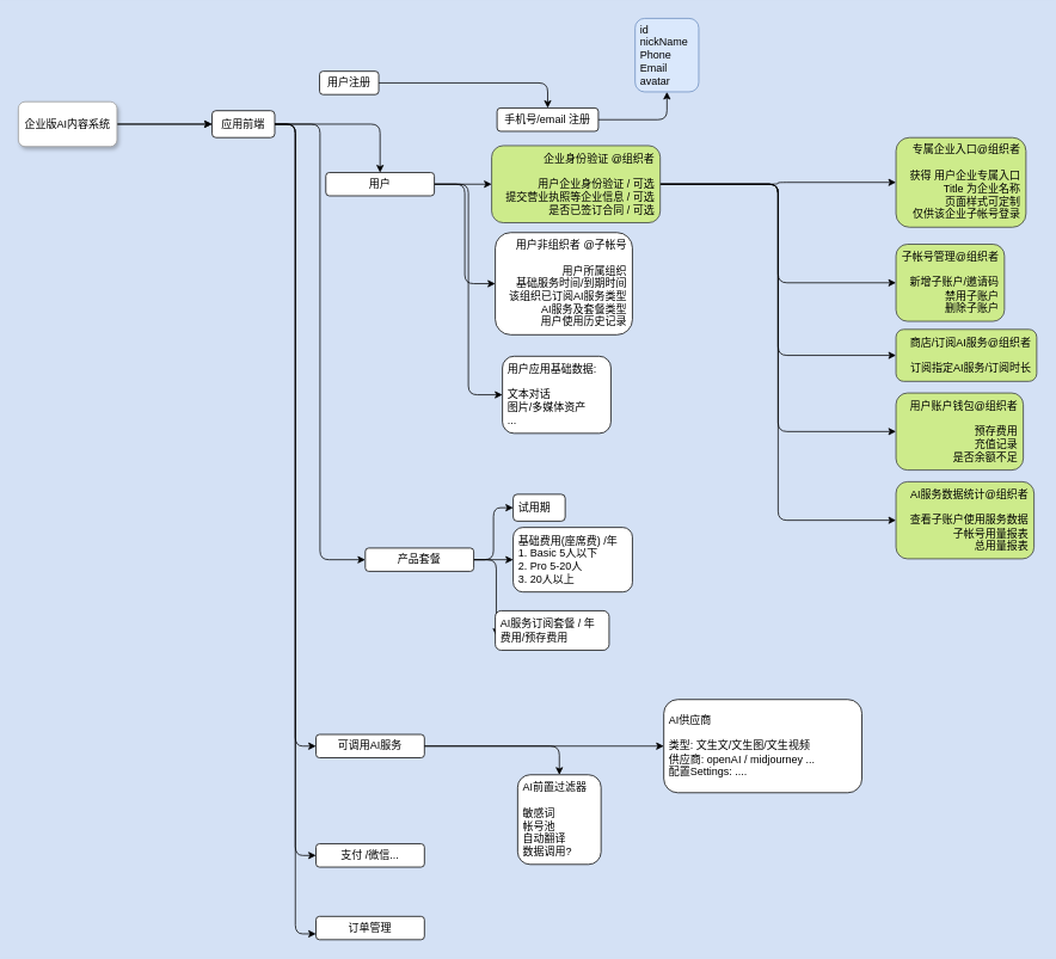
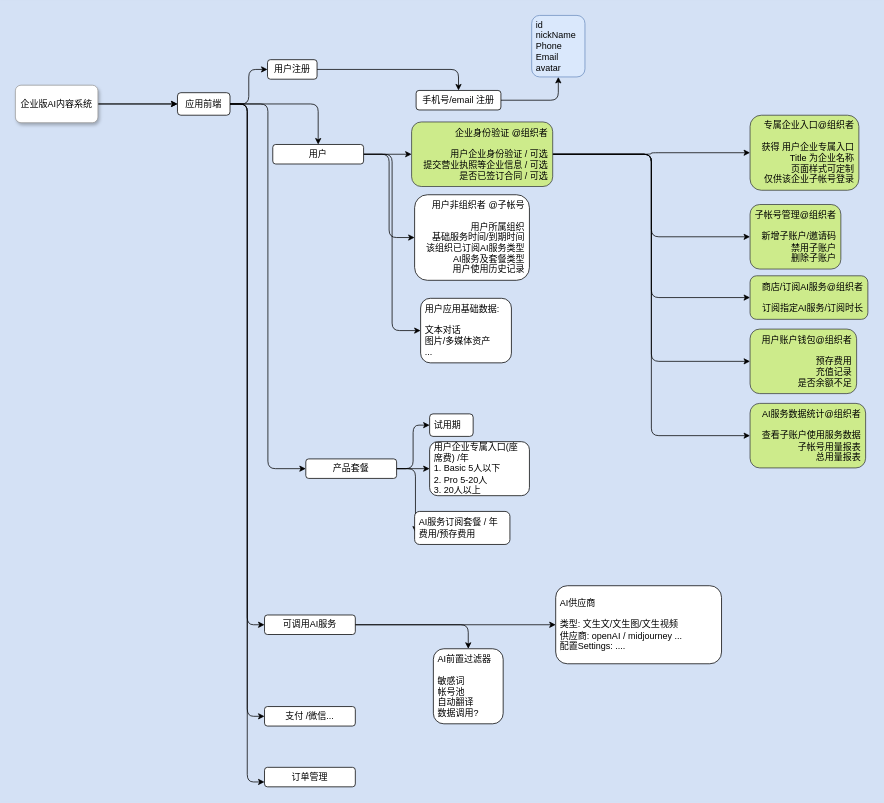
  <mxCell id="0" />
  <mxCell id="1" parent="0" />
  <mxCell id="2" value="" style="edgeStyle=orthogonalEdgeStyle;rounded=1;orthogonalLoop=1;jettySize=auto;html=1;spacingLeft=4;spacingBottom=4;spacingTop=4;spacingRight=4;" parent="1" source="4" target="11" edge="1"><mxGeometry relative="1" as="geometry" /></mxCell>
  <mxCell id="3" value="" style="edgeStyle=orthogonalEdgeStyle;rounded=1;orthogonalLoop=1;jettySize=auto;html=1;spacingLeft=4;spacingBottom=4;spacingTop=4;spacingRight=4;" parent="1" source="4" target="11" edge="1"><mxGeometry relative="1" as="geometry" /></mxCell>
  <mxCell id="4" value="企业版AI内容系统" style="html=1;whiteSpace=wrap;rounded=1;glass=0;shadow=1;strokeColor=#999999;spacingLeft=4;spacingBottom=4;spacingTop=4;spacingRight=4;" parent="1" vertex="1"><mxGeometry x="20" y="113" width="110" height="50" as="geometry" /></mxCell>
+ <mxCell id="5" value="" style="edgeStyle=orthogonalEdgeStyle;rounded=1;orthogonalLoop=1;jettySize=auto;html=1;fontFamily=Helvetica;fontSize=12;fontColor=default;entryX=0;entryY=0.5;entryDx=0;entryDy=0;spacingLeft=4;spacingBottom=4;spacingTop=4;spacingRight=4;" parent="1" source="11" target="13" edge="1"><mxGeometry relative="1" as="geometry" /></mxCell>
  <mxCell id="6" style="edgeStyle=orthogonalEdgeStyle;rounded=1;orthogonalLoop=1;jettySize=auto;html=1;fontFamily=Helvetica;fontSize=12;fontColor=default;spacingLeft=4;spacingBottom=4;spacingTop=4;spacingRight=4;" parent="1" source="11" target="20" edge="1"><mxGeometry relative="1" as="geometry" /></mxCell>
  <mxCell id="7" style="edgeStyle=orthogonalEdgeStyle;rounded=1;orthogonalLoop=1;jettySize=auto;html=1;entryX=0;entryY=0.5;entryDx=0;entryDy=0;fontFamily=Helvetica;fontSize=12;fontColor=default;" parent="1" source="11" target="38" edge="1"><mxGeometry relative="1" as="geometry" /></mxCell>
  <mxCell id="8" style="edgeStyle=orthogonalEdgeStyle;rounded=1;orthogonalLoop=1;jettySize=auto;html=1;entryX=0;entryY=0.5;entryDx=0;entryDy=0;fontFamily=Helvetica;fontSize=12;fontColor=default;" parent="1" source="11" target="34" edge="1"><mxGeometry relative="1" as="geometry" /></mxCell>
  <mxCell id="9" style="edgeStyle=orthogonalEdgeStyle;rounded=1;orthogonalLoop=1;jettySize=auto;html=1;entryX=0;entryY=0.5;entryDx=0;entryDy=0;fontFamily=Helvetica;fontSize=12;fontColor=default;" parent="1" source="11" target="46" edge="1"><mxGeometry relative="1" as="geometry" /></mxCell>
  <mxCell id="10" style="edgeStyle=orthogonalEdgeStyle;rounded=1;orthogonalLoop=1;jettySize=auto;html=1;entryX=0;entryY=0.75;entryDx=0;entryDy=0;fontFamily=Helvetica;fontSize=12;fontColor=default;" parent="1" source="11" target="47" edge="1"><mxGeometry relative="1" as="geometry" /></mxCell>
  <mxCell id="11" value="应用前端" style="whiteSpace=wrap;html=1;rounded=1;spacingLeft=4;spacingBottom=4;spacingTop=4;spacingRight=4;" parent="1" vertex="1"><mxGeometry x="236" y="123" width="70" height="30" as="geometry" /></mxCell>
  <mxCell id="12" value="" style="edgeStyle=orthogonalEdgeStyle;rounded=1;orthogonalLoop=1;jettySize=auto;html=1;fontFamily=Helvetica;fontSize=12;fontColor=default;spacingLeft=4;spacingBottom=4;spacingTop=4;spacingRight=4;" parent="1" source="13" target="15" edge="1"><mxGeometry relative="1" as="geometry" /></mxCell>
  <mxCell id="13" value="用户注册" style="whiteSpace=wrap;html=1;rounded=1;spacingLeft=4;spacingBottom=4;spacingTop=4;spacingRight=4;" parent="1" vertex="1"><mxGeometry x="356" y="79" width="66" height="26" as="geometry" /></mxCell>
  <mxCell id="14" value="" style="edgeStyle=orthogonalEdgeStyle;rounded=1;orthogonalLoop=1;jettySize=auto;html=1;fontFamily=Helvetica;fontSize=12;fontColor=default;spacingLeft=4;spacingBottom=4;spacingTop=4;spacingRight=4;" parent="1" source="15" target="16" edge="1"><mxGeometry relative="1" as="geometry" /></mxCell>
  <mxCell id="15" value="手机号/email 注册" style="whiteSpace=wrap;html=1;rounded=1;spacingLeft=4;spacingBottom=4;spacingTop=4;spacingRight=4;" parent="1" vertex="1"><mxGeometry x="554" y="120" width="113" height="26" as="geometry" /></mxCell>
  <mxCell id="16" value="id&lt;br&gt;nickName&lt;br&gt;Phone&lt;br&gt;Email&lt;br&gt;avatar" style="whiteSpace=wrap;html=1;rounded=1;fillColor=#dae8fc;strokeColor=#6c8ebf;align=left;spacingLeft=4;spacingBottom=4;spacingTop=4;spacingRight=4;" parent="1" vertex="1"><mxGeometry x="708" y="20" width="71" height="82" as="geometry" /></mxCell>
  <mxCell id="17" style="edgeStyle=orthogonalEdgeStyle;rounded=1;orthogonalLoop=1;jettySize=auto;html=1;exitX=1;exitY=0.5;exitDx=0;exitDy=0;fontFamily=Helvetica;fontSize=12;fontColor=default;spacingLeft=4;spacingBottom=4;spacingTop=4;spacingRight=4;" parent="1" source="20" target="27" edge="1"><mxGeometry relative="1" as="geometry" /></mxCell>
  <mxCell id="18" style="edgeStyle=orthogonalEdgeStyle;rounded=1;orthogonalLoop=1;jettySize=auto;html=1;entryX=0;entryY=0.5;entryDx=0;entryDy=0;fontFamily=Helvetica;fontSize=12;fontColor=default;spacingLeft=4;spacingBottom=4;spacingTop=4;spacingRight=4;" parent="1" source="20" target="21" edge="1"><mxGeometry relative="1" as="geometry" /></mxCell>
  <mxCell id="19" style="edgeStyle=orthogonalEdgeStyle;rounded=1;orthogonalLoop=1;jettySize=auto;html=1;entryX=0;entryY=0.5;entryDx=0;entryDy=0;fontFamily=Helvetica;fontSize=12;fontColor=default;" parent="1" source="20" target="45" edge="1"><mxGeometry relative="1" as="geometry" /></mxCell>
  <mxCell id="20" value="用户" style="whiteSpace=wrap;html=1;rounded=1;spacingLeft=4;spacingBottom=4;spacingTop=4;spacingRight=4;" parent="1" vertex="1"><mxGeometry x="363" y="192" width="121" height="26" as="geometry" /></mxCell>
  <mxCell id="21" value="用户非组织者 @子帐号&lt;br&gt;&lt;br&gt;用户所属组织&lt;br&gt;基础服务时间/到期时间&lt;br&gt;该组织已订阅AI服务类型&lt;br&gt;AI服务及套餐类型&lt;br&gt;用户使用历史记录" style="whiteSpace=wrap;html=1;rounded=1;align=right;spacingLeft=4;spacingBottom=4;spacingTop=4;spacingRight=4;" parent="1" vertex="1"><mxGeometry x="552" y="259" width="153" height="114" as="geometry" /></mxCell>
  <mxCell id="22" value="" style="edgeStyle=orthogonalEdgeStyle;rounded=1;orthogonalLoop=1;jettySize=auto;html=1;fontFamily=Helvetica;fontSize=12;fontColor=default;" parent="1" source="27" target="29" edge="1"><mxGeometry relative="1" as="geometry" /></mxCell>
  <mxCell id="23" style="edgeStyle=orthogonalEdgeStyle;rounded=1;orthogonalLoop=1;jettySize=auto;html=1;entryX=0;entryY=0.5;entryDx=0;entryDy=0;fontFamily=Helvetica;fontSize=12;fontColor=default;" parent="1" source="27" target="28" edge="1"><mxGeometry relative="1" as="geometry" /></mxCell>
  <mxCell id="24" style="edgeStyle=orthogonalEdgeStyle;rounded=1;orthogonalLoop=1;jettySize=auto;html=1;entryX=0;entryY=0.5;entryDx=0;entryDy=0;fontFamily=Helvetica;fontSize=12;fontColor=default;" parent="1" source="27" target="30" edge="1"><mxGeometry relative="1" as="geometry" /></mxCell>
  <mxCell id="25" style="edgeStyle=orthogonalEdgeStyle;rounded=1;orthogonalLoop=1;jettySize=auto;html=1;entryX=0;entryY=0.5;entryDx=0;entryDy=0;fontFamily=Helvetica;fontSize=12;fontColor=default;" parent="1" source="27" target="32" edge="1"><mxGeometry relative="1" as="geometry" /></mxCell>
  <mxCell id="26" style="edgeStyle=orthogonalEdgeStyle;rounded=1;orthogonalLoop=1;jettySize=auto;html=1;entryX=0;entryY=0.5;entryDx=0;entryDy=0;fontFamily=Helvetica;fontSize=12;fontColor=default;" parent="1" source="27" target="31" edge="1"><mxGeometry relative="1" as="geometry" /></mxCell>
  <mxCell id="27" value="企业身份验证 @组织者&lt;br&gt;&lt;br&gt;用户企业身份验证 / 可选&lt;br&gt;提交营业执照等企业信息 / 可选&lt;br&gt;是否已签订合同 / 可选" style="whiteSpace=wrap;rounded=1;align=right;html=1;spacingLeft=4;spacingBottom=4;spacingTop=4;spacingRight=4;fillColor=#cdeb8b;strokeColor=#36393d;" parent="1" vertex="1"><mxGeometry x="548" y="162" width="188" height="86" as="geometry" /></mxCell>
  <mxCell id="28" value="子帐号管理@组织者&lt;br&gt;&lt;br&gt;新增子账户/邀请码&lt;br&gt;禁用子账户&lt;br&gt;删除子账户" style="whiteSpace=wrap;html=1;rounded=1;align=right;spacingLeft=4;spacingBottom=4;spacingTop=4;spacingRight=4;fillColor=#cdeb8b;strokeColor=#36393d;" parent="1" vertex="1"><mxGeometry x="999" y="272" width="121" height="86" as="geometry" /></mxCell>
  <mxCell id="29" value="专属企业入口@组织者&lt;br&gt;&lt;br&gt;获得 用户企业专属入口&lt;br&gt;Title 为企业名称&lt;br&gt;页面样式可定制&lt;br&gt;仅供该企业子帐号登录" style="whiteSpace=wrap;rounded=1;align=right;html=1;spacingLeft=4;spacingBottom=4;spacingTop=4;spacingRight=4;fillColor=#cdeb8b;strokeColor=#36393d;" parent="1" vertex="1"><mxGeometry x="999" y="153" width="145" height="100" as="geometry" /></mxCell>
  <mxCell id="30" value="商店/订阅AI服务@组织者&lt;br&gt;&lt;br&gt;订阅指定AI服务/订阅时长" style="whiteSpace=wrap;html=1;rounded=1;align=right;spacingLeft=4;spacingBottom=4;spacingTop=4;spacingRight=4;fillColor=#cdeb8b;strokeColor=#36393d;" parent="1" vertex="1"><mxGeometry x="999" y="367" width="157" height="58" as="geometry" /></mxCell>
  <mxCell id="31" value="AI服务数据统计@组织者&lt;br&gt;&lt;br&gt;查看子账户使用服务数据&lt;br&gt;子帐号用量报表&lt;br&gt;总用量报表" style="whiteSpace=wrap;html=1;rounded=1;align=right;spacingLeft=4;spacingBottom=4;spacingTop=4;spacingRight=4;fillColor=#cdeb8b;strokeColor=#36393d;" parent="1" vertex="1"><mxGeometry x="999" y="537" width="154" height="86" as="geometry" /></mxCell>
  <mxCell id="32" value="用户账户钱包@组织者&lt;br&gt;&lt;br&gt;预存费用&lt;br&gt;充值记录&lt;br&gt;是否余额不足" style="whiteSpace=wrap;html=1;rounded=1;align=right;spacingLeft=4;spacingBottom=4;spacingTop=4;spacingRight=4;fillColor=#cdeb8b;strokeColor=#36393d;" parent="1" vertex="1"><mxGeometry x="999" y="438" width="142" height="86" as="geometry" /></mxCell>
  <mxCell id="33" value="" style="edgeStyle=orthogonalEdgeStyle;rounded=1;orthogonalLoop=1;jettySize=auto;html=1;fontFamily=Helvetica;fontSize=12;fontColor=default;" parent="1" source="34" target="43" edge="1"><mxGeometry relative="1" as="geometry" /></mxCell>
  <mxCell id="34" value="可调用AI服务" style="whiteSpace=wrap;html=1;rounded=1;spacingLeft=4;spacingBottom=4;spacingTop=4;spacingRight=4;" parent="1" vertex="1"><mxGeometry x="352" y="819" width="121" height="26" as="geometry" /></mxCell>
  <mxCell id="35" style="edgeStyle=orthogonalEdgeStyle;rounded=1;orthogonalLoop=1;jettySize=auto;html=1;fontFamily=Helvetica;fontSize=12;fontColor=default;" parent="1" source="38" target="39" edge="1"><mxGeometry relative="1" as="geometry" /></mxCell>
  <mxCell id="36" style="edgeStyle=orthogonalEdgeStyle;rounded=1;orthogonalLoop=1;jettySize=auto;html=1;entryX=0.009;entryY=0.639;entryDx=0;entryDy=0;entryPerimeter=0;fontFamily=Helvetica;fontSize=12;fontColor=default;" parent="1" source="38" target="40" edge="1"><mxGeometry relative="1" as="geometry" /></mxCell>
  <mxCell id="37" style="edgeStyle=orthogonalEdgeStyle;rounded=1;orthogonalLoop=1;jettySize=auto;html=1;entryX=0;entryY=0.5;entryDx=0;entryDy=0;fontFamily=Helvetica;fontSize=12;fontColor=default;" parent="1" source="38" target="41" edge="1"><mxGeometry relative="1" as="geometry" /></mxCell>
  <mxCell id="38" value="产品套餐" style="whiteSpace=wrap;html=1;rounded=1;spacingLeft=4;spacingBottom=4;spacingTop=4;spacingRight=4;" parent="1" vertex="1"><mxGeometry x="407" y="611" width="121" height="26" as="geometry" /></mxCell>
- <mxCell id="39" value="基础费用(座席费) /年&lt;br&gt;1. Basic 5人以下&lt;br&gt;2. Pro 5-20人&lt;br&gt;3. 20人以上" style="whiteSpace=wrap;html=1;rounded=1;spacingLeft=4;spacingBottom=4;spacingTop=4;spacingRight=4;align=left;" parent="1" vertex="1"><mxGeometry x="572" y="588" width="133" height="72" as="geometry" /></mxCell>
+ <mxCell id="39" value="用户企业专属入口(座席费) /年&lt;br&gt;1. Basic 5人以下&lt;br&gt;2. Pro 5-20人&lt;br&gt;3. 20人以上" style="whiteSpace=wrap;html=1;rounded=1;spacingLeft=4;spacingBottom=4;spacingTop=4;spacingRight=4;align=left;" parent="1" vertex="1"><mxGeometry x="572" y="588" width="133" height="72" as="geometry" /></mxCell>
  <mxCell id="40" value="AI服务订阅套餐 / 年&lt;br&gt;费用/预存费用" style="whiteSpace=wrap;html=1;rounded=1;spacingLeft=4;spacingBottom=4;spacingTop=4;spacingRight=4;align=left;" parent="1" vertex="1"><mxGeometry x="552" y="681" width="127" height="44" as="geometry" /></mxCell>
  <mxCell id="41" value="试用期" style="whiteSpace=wrap;html=1;rounded=1;spacingLeft=4;spacingBottom=4;spacingTop=4;spacingRight=4;align=left;" parent="1" vertex="1"><mxGeometry x="572" y="551" width="58" height="30" as="geometry" /></mxCell>
  <mxCell id="42" value="" style="edgeStyle=orthogonalEdgeStyle;rounded=1;orthogonalLoop=1;jettySize=auto;html=1;fontFamily=Helvetica;fontSize=12;fontColor=default;exitX=1;exitY=0.5;exitDx=0;exitDy=0;" parent="1" source="34" target="44" edge="1"><mxGeometry relative="1" as="geometry" /></mxCell>
  <mxCell id="43" value="AI供应商&lt;br&gt;&lt;br&gt;类型: 文生文/文生图/文生视频&lt;br&gt;供应商: openAI / midjourney ...&lt;br&gt;配置Settings: ...." style="whiteSpace=wrap;html=1;rounded=1;spacingLeft=4;spacingBottom=4;spacingTop=4;spacingRight=4;align=left;" parent="1" vertex="1"><mxGeometry x="740" y="780" width="221" height="104" as="geometry" /></mxCell>
  <mxCell id="44" value="AI前置过滤器&lt;br&gt;&lt;br&gt;敏感词&lt;br&gt;帐号池&lt;br&gt;自动翻译&lt;br&gt;数据调用?" style="whiteSpace=wrap;html=1;rounded=1;spacingLeft=4;spacingBottom=4;spacingTop=4;spacingRight=4;align=left;" parent="1" vertex="1"><mxGeometry x="577" y="864" width="93" height="100" as="geometry" /></mxCell>
  <mxCell id="45" value="用户应用基础数据:&lt;br&gt;&lt;br&gt;文本对话&lt;br&gt;图片/多媒体资产&lt;br&gt;..." style="whiteSpace=wrap;html=1;rounded=1;spacingLeft=4;spacingBottom=4;spacingTop=4;spacingRight=4;align=left;" parent="1" vertex="1"><mxGeometry x="560" y="397" width="121" height="86" as="geometry" /></mxCell>
  <mxCell id="46" value="支付 /微信..." style="whiteSpace=wrap;html=1;rounded=1;spacingLeft=4;spacingBottom=4;spacingTop=4;spacingRight=4;" parent="1" vertex="1"><mxGeometry x="352" y="941" width="121" height="26" as="geometry" /></mxCell>
  <mxCell id="47" value="订单管理" style="whiteSpace=wrap;html=1;rounded=1;spacingLeft=4;spacingBottom=4;spacingTop=4;spacingRight=4;" parent="1" vertex="1"><mxGeometry x="352" y="1022" width="121" height="26" as="geometry" /></mxCell>
